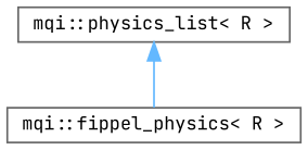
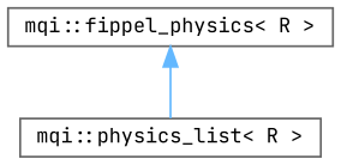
  digraph {
    rankdir=TB
    fontname="JetBrains Mono"
    node [color=grey40 fillcolor=white fontname="JetBrains Mono" fontsize=10 shape=box style=filled]
    n1 [height=0.2 label="mqi::physics_list\< R \>" width=0.4]
    n2 [height=0.2 label="mqi::fippel_physics\< R \>" width=0.4]
-   n1 -> n2 [color=steelblue1 dir=back fontname="JetBrains Mono" fontsize=10 labelfontname=Helvetica labelfontsize=10 style=solid]
+   n2 -> n1 [color=steelblue1 dir=back fontname="JetBrains Mono" fontsize=10 labelfontname=Helvetica labelfontsize=10 style=solid]
  }
